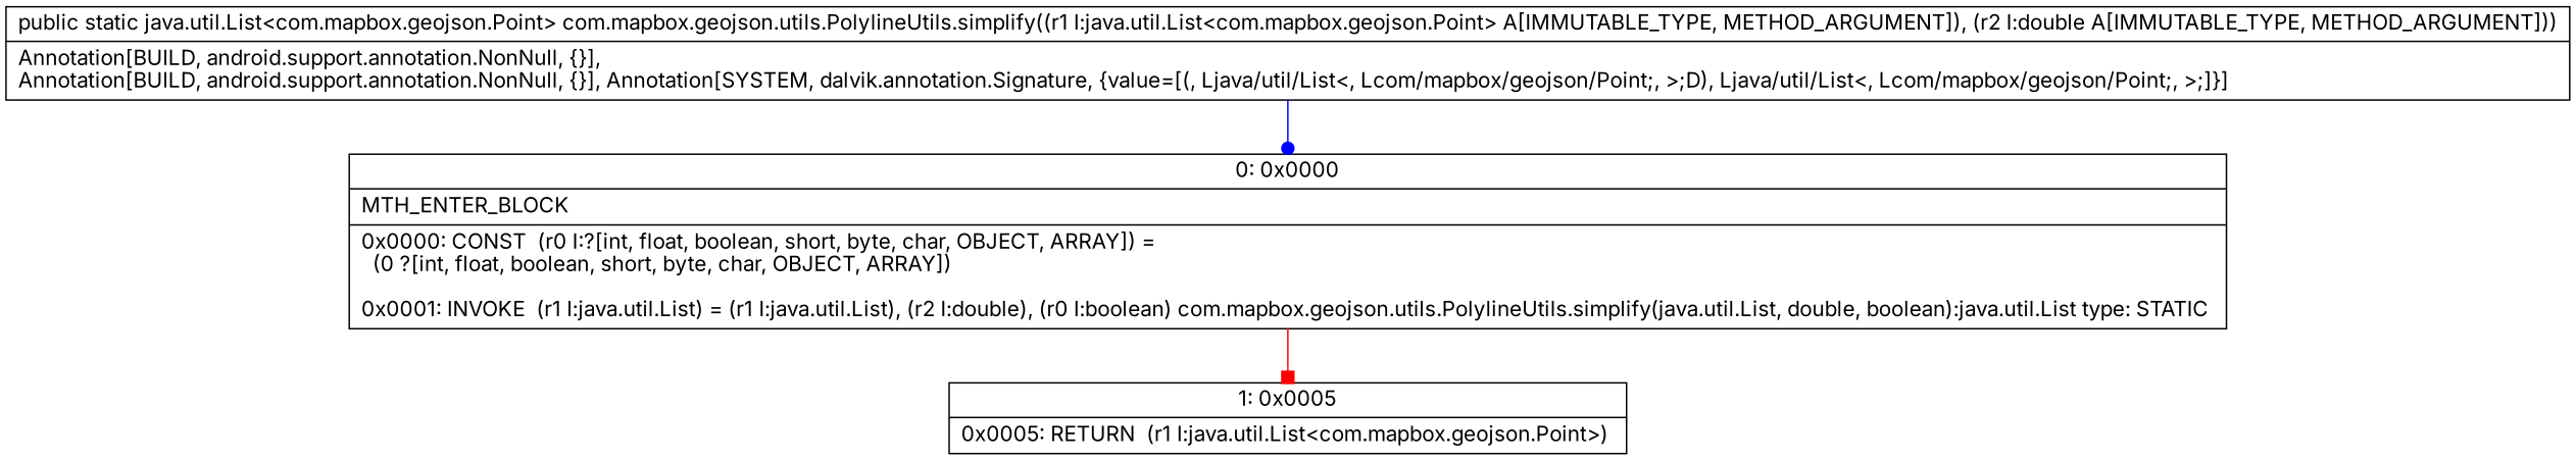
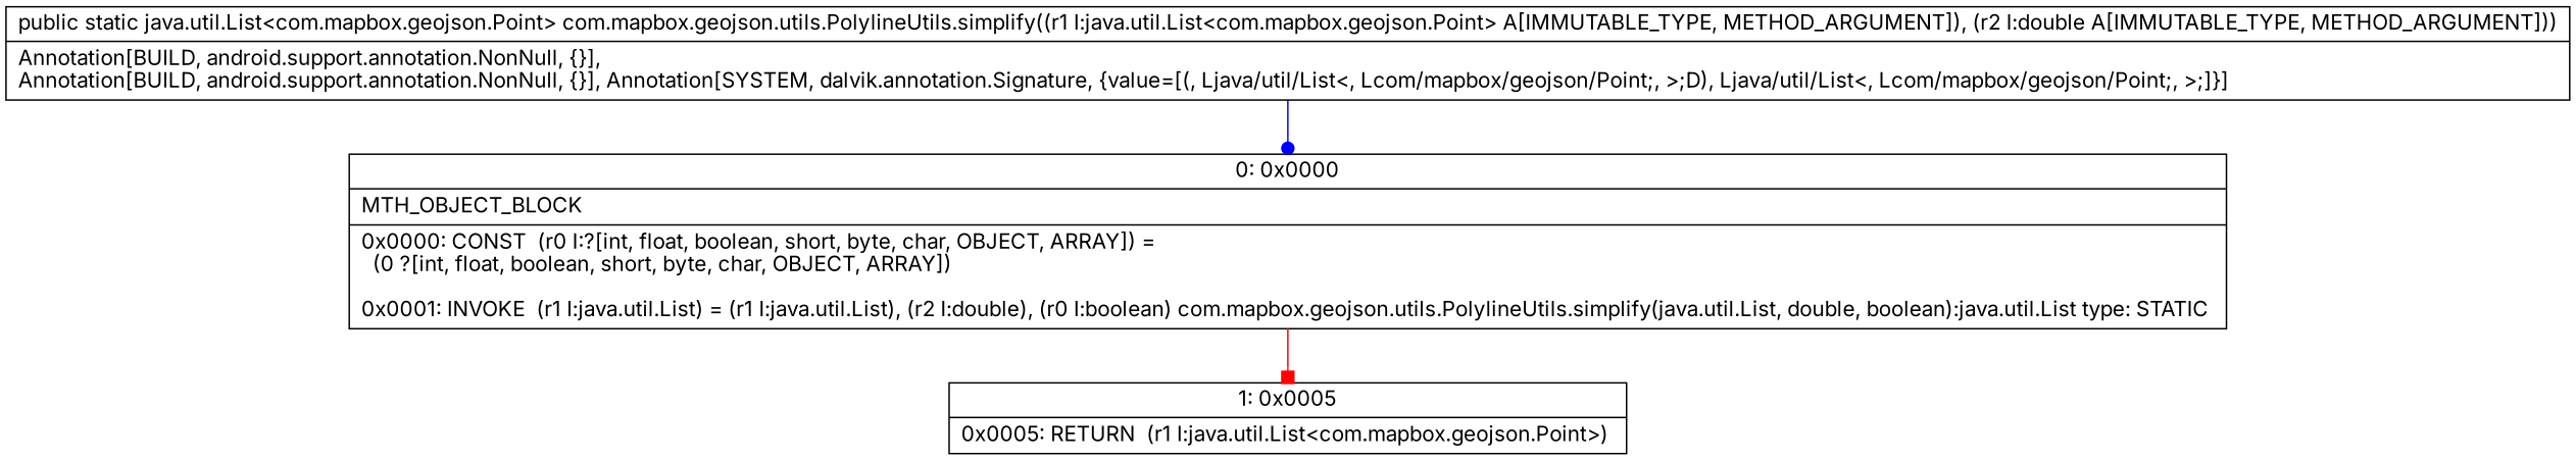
  digraph {
    fontname=Inter
    node [shape=record fontname=Inter]
    edge [fontname=Inter]
-   n1 [label="{0\:\ 0x0000|MTH_ENTER_BLOCK\l|0x0000: CONST  (r0 I:?[int, float, boolean, short, byte, char, OBJECT, ARRAY]) = \l  (0 ?[int, float, boolean, short, byte, char, OBJECT, ARRAY])\l \l0x0001: INVOKE  (r1 I:java.util.List) = (r1 I:java.util.List), (r2 I:double), (r0 I:boolean) com.mapbox.geojson.utils.PolylineUtils.simplify(java.util.List, double, boolean):java.util.List type: STATIC \l}"]
+   n1 [label="{0\:\ 0x0000|MTH_OBJECT_BLOCK\l|0x0000: CONST  (r0 I:?[int, float, boolean, short, byte, char, OBJECT, ARRAY]) = \l  (0 ?[int, float, boolean, short, byte, char, OBJECT, ARRAY])\l \l0x0001: INVOKE  (r1 I:java.util.List) = (r1 I:java.util.List), (r2 I:double), (r0 I:boolean) com.mapbox.geojson.utils.PolylineUtils.simplify(java.util.List, double, boolean):java.util.List type: STATIC \l}"]
    n2 [label="{1\:\ 0x0005|0x0005: RETURN  (r1 I:java.util.List\<com.mapbox.geojson.Point\>) \l}"]
    n3 [label="{public static java.util.List\<com.mapbox.geojson.Point\> com.mapbox.geojson.utils.PolylineUtils.simplify((r1 I:java.util.List\<com.mapbox.geojson.Point\> A[IMMUTABLE_TYPE, METHOD_ARGUMENT]), (r2 I:double A[IMMUTABLE_TYPE, METHOD_ARGUMENT]))  | Annotation[BUILD, android.support.annotation.NonNull, \{\}], \lAnnotation[BUILD, android.support.annotation.NonNull, \{\}], Annotation[SYSTEM, dalvik.annotation.Signature, \{value=[(, Ljava\/util\/List\<, Lcom\/mapbox\/geojson\/Point;, \>;D), Ljava\/util\/List\<, Lcom\/mapbox\/geojson\/Point;, \>;]\}]\l}"]
    n1 -> n2 [color=red arrowhead=box]
    n3 -> n1 [color=blue arrowhead=dot]
  }
